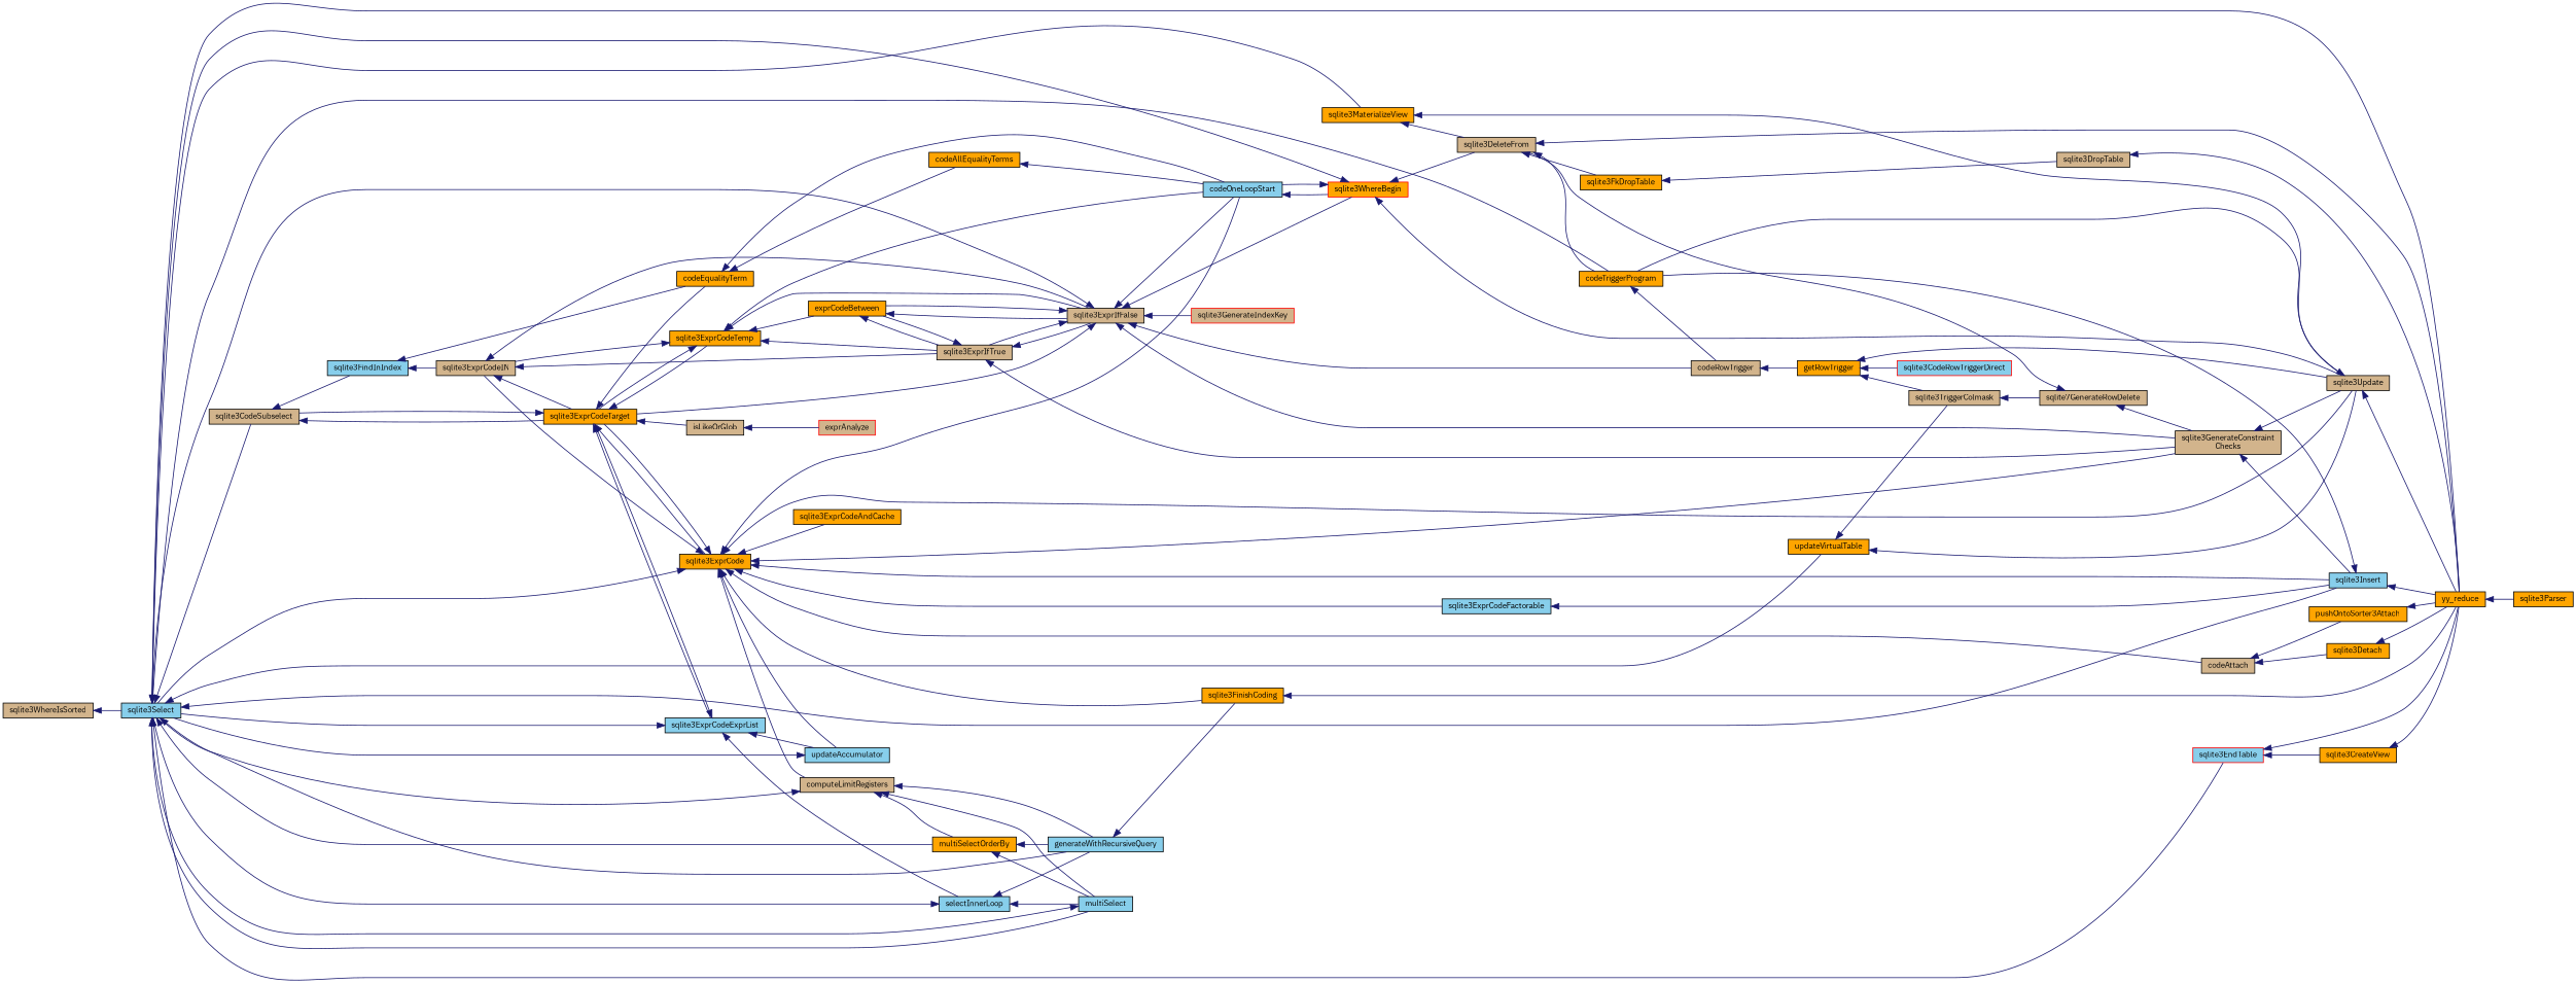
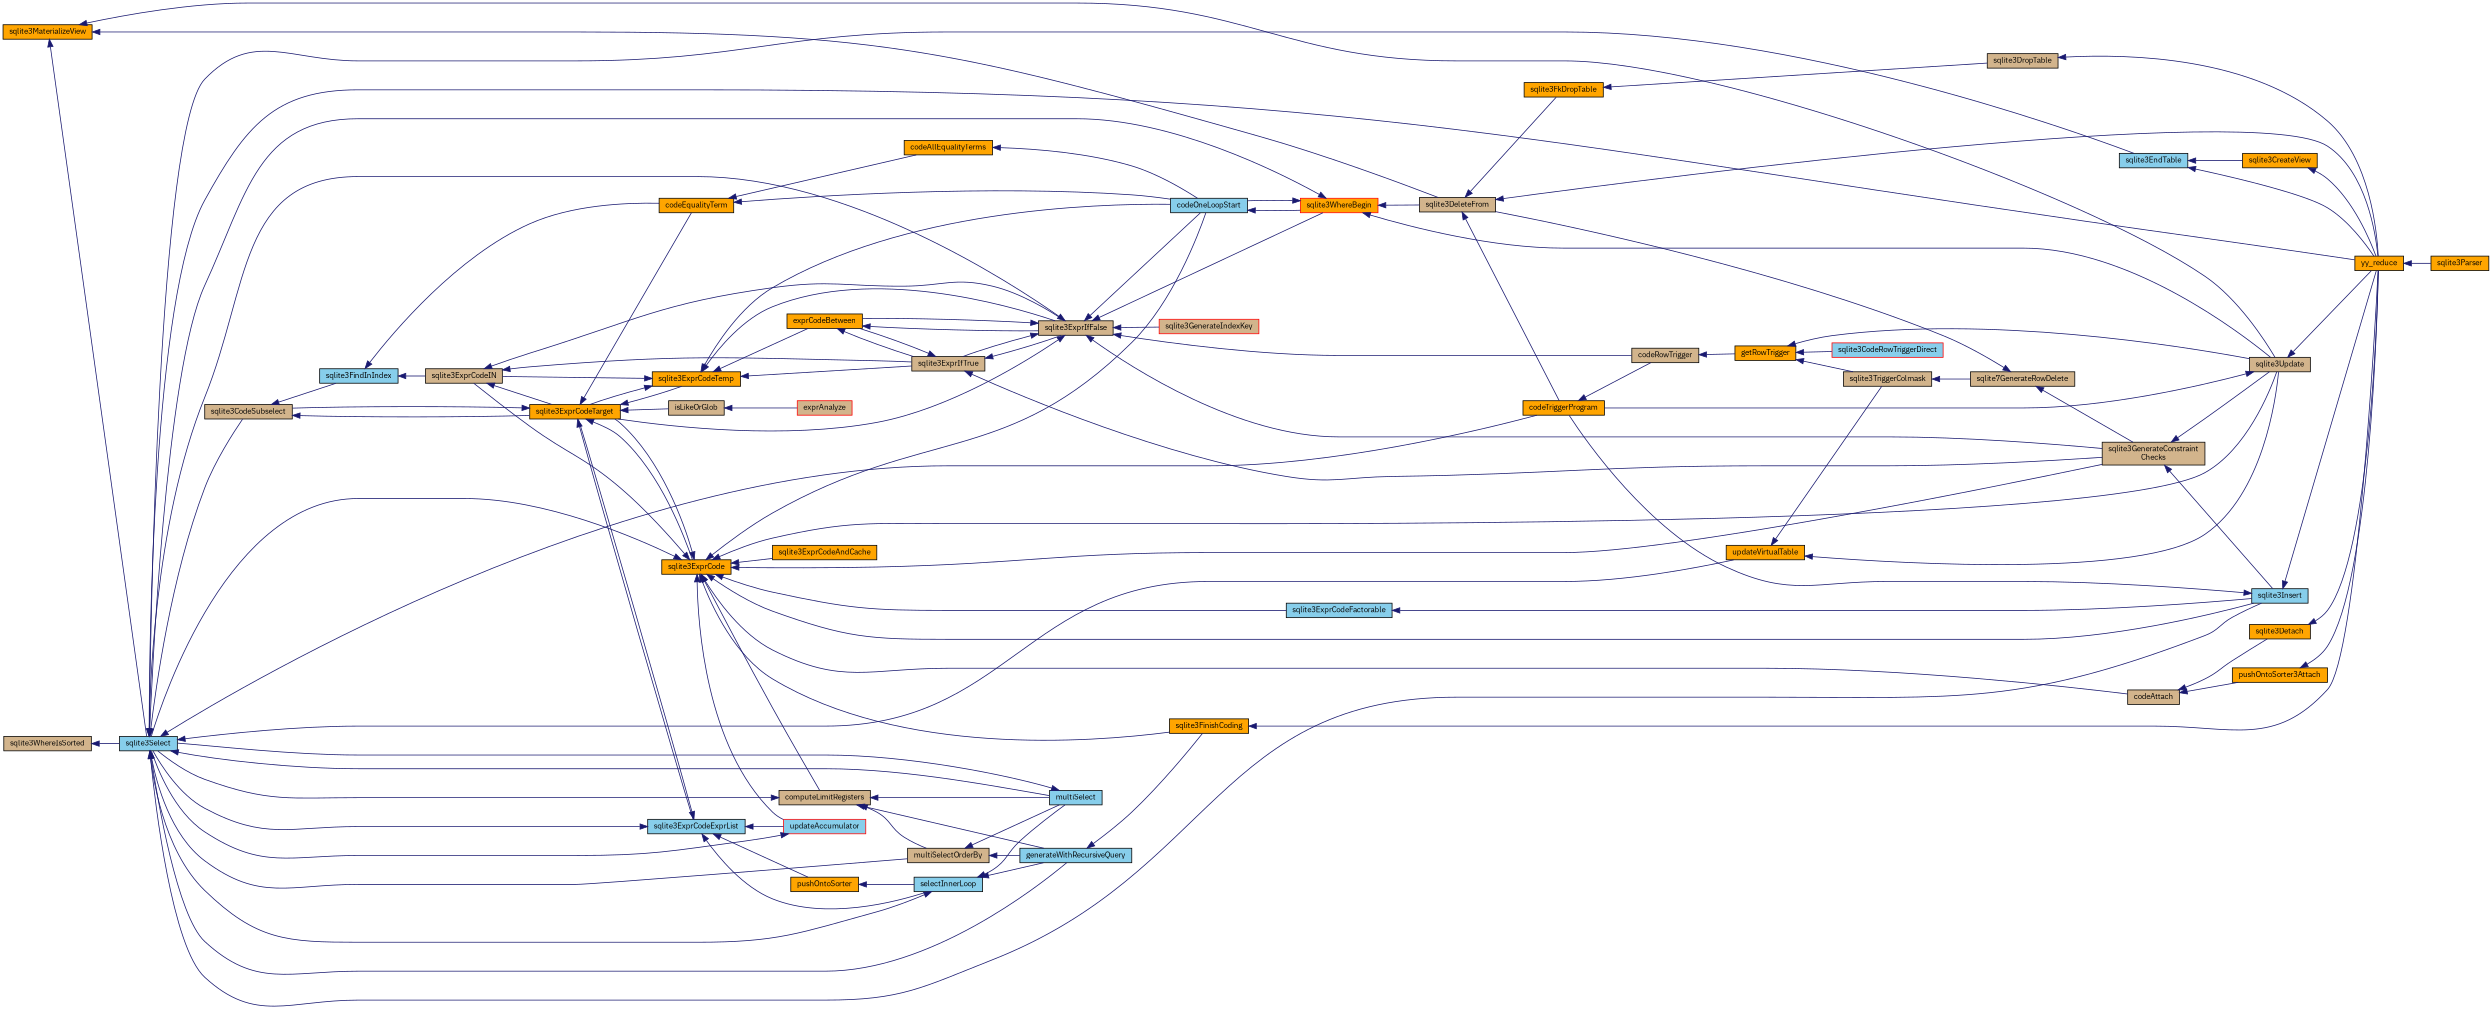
  digraph {
    fontname="IBM Plex Sans"
    rankdir=LR
    node [color=black fillcolor=orange fontname="IBM Plex Sans" fontsize=10 shape=record style=filled]
    edge [color=midnightblue dir=back fontname="IBM Plex Sans" fontsize=10 labelfontname=FreeSans labelfontsize=10 style=solid]
    n1 [fillcolor=tan fontcolor=black height=0.2 label=sqlite3WhereIsSorted width=0.4]
    n2 [fillcolor=skyblue height=0.2 label=sqlite3Select width=0.4]
    n3 [fillcolor=tan height=0.2 label=sqlite3CodeSubselect width=0.4]
    n4 [fillcolor=skyblue height=0.2 label=sqlite3Insert width=0.4]
    n5 [height=0.2 label=codeTriggerProgram width=0.4]
    n6 [height=0.2 label=yy_reduce width=0.4]
    n7 [fillcolor=skyblue height=0.2 label=generateWithRecursiveQuery width=0.4]
    n8 [fillcolor=skyblue height=0.2 label=multiSelect width=0.4]
-   n9 [height=0.2 label=multiSelectOrderBy width=0.4]
-   n10 [color=red fillcolor=skyblue height=0.2 label=sqlite3EndTable width=0.4]
+   n9 [fillcolor=tan height=0.2 label=multiSelectOrderBy width=0.4]
+   n10 [fillcolor=skyblue height=0.2 label=sqlite3EndTable width=0.4]
    n11 [height=0.2 label=sqlite3MaterializeView width=0.4]
    n12 [height=0.2 label=updateVirtualTable width=0.4]
    n13 [fillcolor=skyblue height=0.2 label=sqlite3FindInIndex width=0.4]
    n14 [height=0.2 label=sqlite3ExprCodeTarget width=0.4]
    n15 [fillcolor=tan height=0.2 label=codeRowTrigger width=0.4]
    n16 [height=0.2 label=sqlite3Parser width=0.4]
    n17 [height=0.2 label=sqlite3FinishCoding width=0.4]
    n18 [height=0.2 label=sqlite3CreateView width=0.4]
    n19 [fillcolor=tan height=0.2 label=sqlite3Update width=0.4]
    n20 [fillcolor=tan height=0.2 label=sqlite3DeleteFrom width=0.4]
    n21 [fillcolor=tan height=0.2 label=sqlite3TriggerColmask width=0.4]
    n22 [fillcolor=tan height=0.2 label=sqlite3ExprCodeIN width=0.4]
    n23 [height=0.2 label=codeEqualityTerm width=0.4]
    n24 [height=0.2 label=sqlite3ExprCodeTemp width=0.4]
    n25 [height=0.2 label=sqlite3ExprCode width=0.4]
    n26 [fillcolor=skyblue height=0.2 label=sqlite3ExprCodeExprList width=0.4]
    n27 [fillcolor=tan height=0.2 label=isLikeOrGlob width=0.4]
    n28 [fillcolor=tan height=0.2 label=sqlite3ExprIfTrue width=0.4]
    n29 [fillcolor=tan height=0.2 label=sqlite3ExprIfFalse width=0.4]
    n30 [fillcolor=skyblue height=0.2 label=codeOneLoopStart width=0.4]
    n31 [height=0.2 label=codeAllEqualityTerms width=0.4]
    n32 [height=0.2 label=exprCodeBetween width=0.4]
    n33 [fillcolor=tan height=0.2 label="sqlite3GenerateConstraint\lChecks" width=0.4]
    n34 [color=red fillcolor=tan height=0.2 label=sqlite3GenerateIndexKey width=0.4]
    n35 [color=red height=0.2 label=sqlite3WhereBegin width=0.4]
    n36 [fillcolor=skyblue height=0.2 label=sqlite3ExprCodeFactorable width=0.4]
    n37 [height=0.2 label=sqlite3ExprCodeAndCache width=0.4]
    n38 [fillcolor=tan height=0.2 label=codeAttach width=0.4]
    n39 [fillcolor=tan height=0.2 label=computeLimitRegisters width=0.4]
-   n40 [fillcolor=skyblue height=0.2 label=updateAccumulator width=0.4]
+   n40 [color=red fillcolor=skyblue height=0.2 label=updateAccumulator width=0.4]
+   n41 [height=0.2 label=pushOntoSorter width=0.4]
    n42 [fillcolor=skyblue height=0.2 label=selectInnerLoop width=0.4]
    n43 [color=red fillcolor=tan height=0.2 label=exprAnalyze width=0.4]
    n44 [height=0.2 label=getRowTrigger width=0.4]
    n45 [color=red fillcolor=skyblue height=0.2 label=sqlite3CodeRowTriggerDirect width=0.4]
    n46 [fillcolor=tan height=0.2 label=sqlite7GenerateRowDelete width=0.4]
    n47 [height=0.2 label=sqlite3FkDropTable width=0.4]
    n48 [fillcolor=tan height=0.2 label=sqlite3DropTable width=0.4]
    n49 [height=0.2 label=sqlite3Detach width=0.4]
    n50 [height=0.2 label=pushOntoSorter3Attach width=0.4]
    n1 -> n2
    n2 -> n3
    n2 -> n4
    n2 -> n5
    n2 -> n6
    n2 -> n7
    n2 -> n8
    n2 -> n9
    n2 -> n10
-   n2 -> n11
+   n11 -> n2
    n2 -> n12
    n3 -> n13
    n3 -> n14
    n4 -> n5
    n4 -> n6
    n5 -> n15
    n6 -> n16
    n7 -> n17
    n8 -> n2
    n9 -> n7
    n9 -> n8
    n10 -> n6
    n10 -> n18
    n11 -> n19
    n11 -> n20
    n12 -> n19
    n12 -> n21
    n13 -> n22
    n13 -> n23
    n14 -> n3
    n14 -> n23
    n14 -> n24
    n14 -> n25
    n14 -> n26
    n14 -> n27
    n15 -> n44
    n17 -> n6
    n18 -> n6
    n19 -> n5
    n19 -> n6
    n20 -> n5
    n20 -> n6
    n20 -> n47
    n21 -> n46
    n22 -> n14
    n22 -> n28
    n22 -> n29
    n23 -> n30
    n23 -> n31
    n24 -> n14
    n24 -> n22
    n24 -> n28
    n24 -> n29
    n24 -> n30
    n24 -> n32
    n25 -> n2
    n25 -> n4
    n25 -> n14
    n25 -> n17
    n25 -> n19
    n25 -> n22
    n25 -> n30
    n25 -> n33
    n25 -> n36
    n25 -> n37
    n25 -> n38
    n25 -> n39
    n25 -> n40
    n26 -> n2
    n26 -> n14
    n26 -> n40
+   n26 -> n41
    n26 -> n42
    n27 -> n43
    n28 -> n29
    n28 -> n32
    n28 -> n33
    n29 -> n2
    n29 -> n14
    n29 -> n15
    n29 -> n28
    n29 -> n30
    n29 -> n32
    n29 -> n33
    n29 -> n34
    n29 -> n35
    n30 -> n35
    n31 -> n30
    n32 -> n28
    n32 -> n29
    n33 -> n4
    n33 -> n19
    n35 -> n2
    n35 -> n19
    n35 -> n20
    n35 -> n30
    n36 -> n4
    n38 -> n49
    n38 -> n50
    n39 -> n2
    n39 -> n7
    n39 -> n8
    n39 -> n9
    n40 -> n2
+   n41 -> n42
    n42 -> n2
    n42 -> n7
    n42 -> n8
    n44 -> n19
    n44 -> n21
    n44 -> n45
    n46 -> n20
    n46 -> n33
    n47 -> n48
    n48 -> n6
    n49 -> n6
    n50 -> n6
  }
